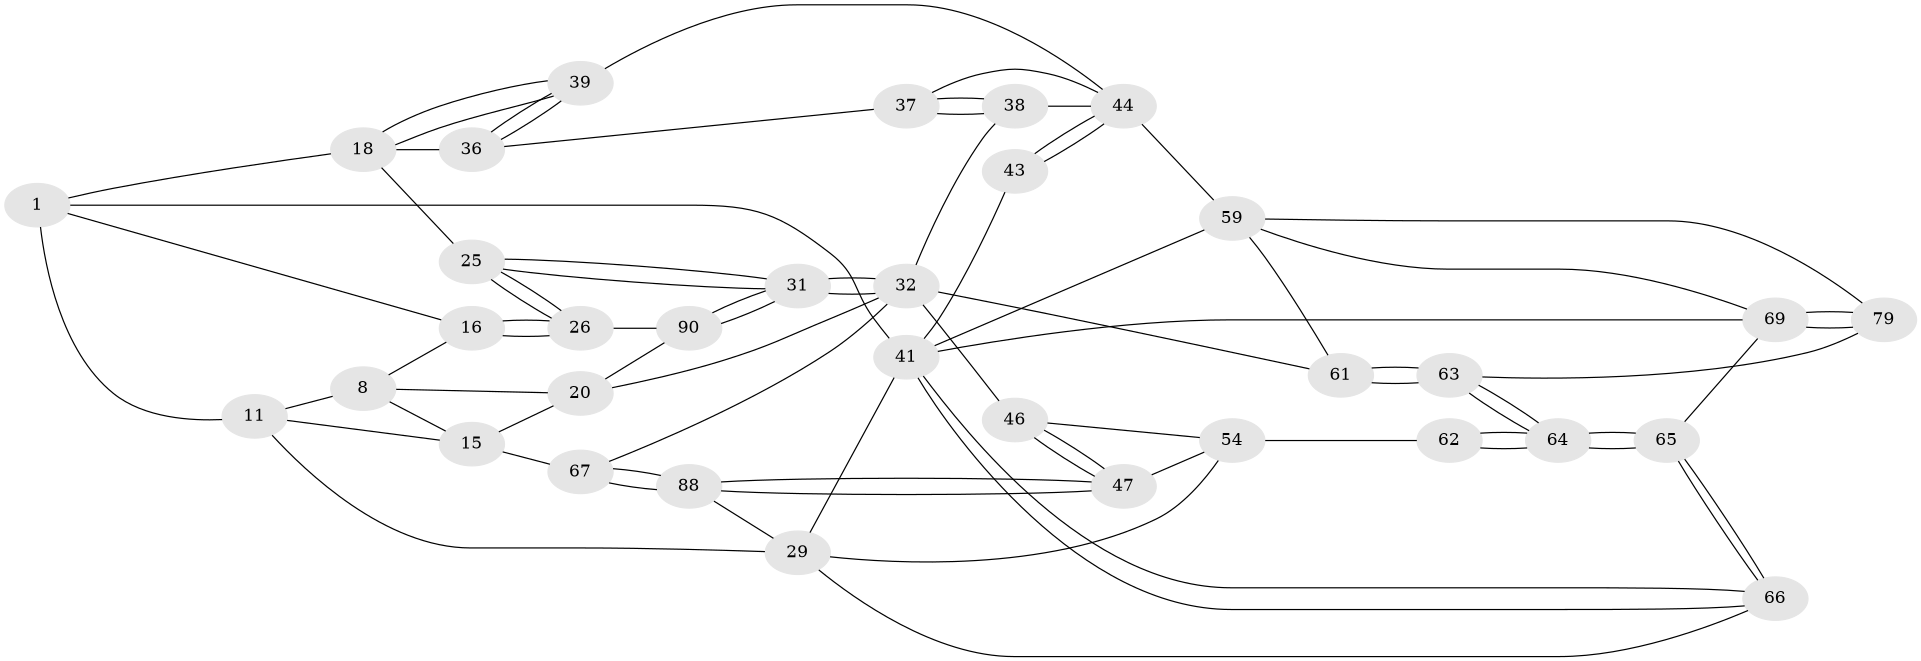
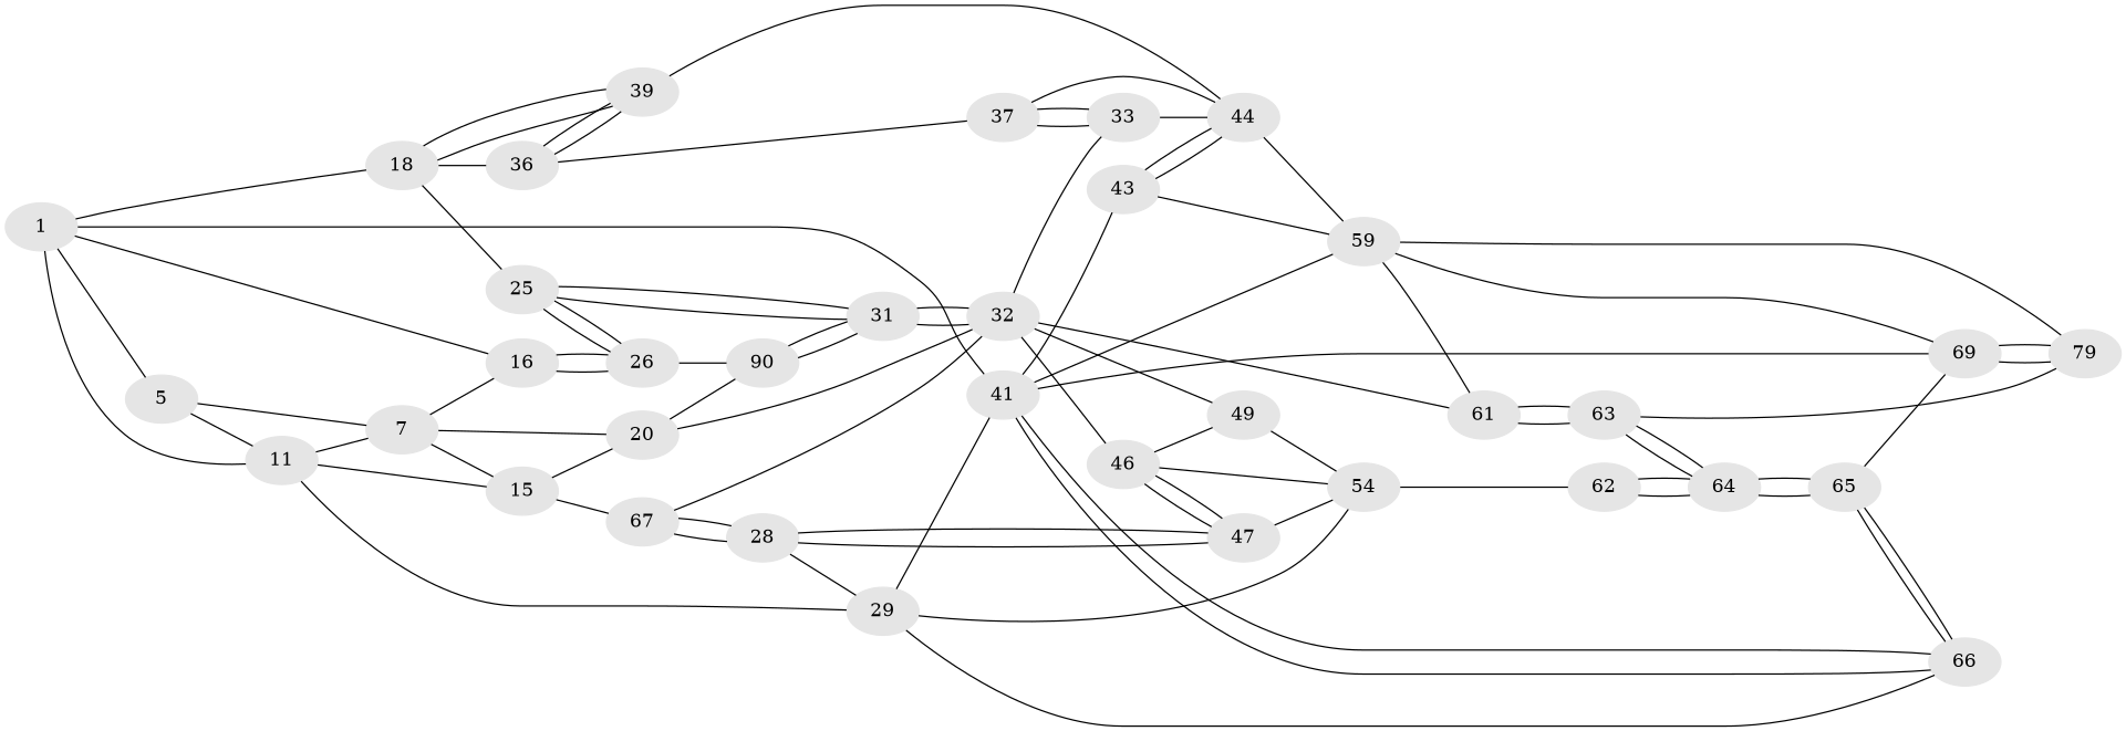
  graph {
    rankdir=LR
    node [color=gray90 style=filled]
    1 [super="+2+6"]
+   5 [super="+8"]
    11 [super="+12"]
    16
    18 [super="+19"]
    41 [super="+42"]
-   7 [super="+13" label=8]
+   7 [super="+13"]
    15 [super="+23"]
    20 [super="+21"]
    29 [super="+40"]
    26
    25
    36
    39
    66
    43
    59 [super="+60+67"]
    69 [super="+72"]
    n19 [label=67]
    n20 [label=90]
    32 [super="+33"]
    54 [super="+58+55"]
-   28 [label=88]
+   28
    31
    37 [super="+51"]
    44 [super="+45+52"]
-   38
+   38 [label=33]
    46 [super="+50"]
+   49
    61
    47
    62
    63
    n34 [label=79]
    64
    65
+   1 -- 5
    1 -- 11
    1 -- 16
    1 -- 18 [weight=2]
    1 -- 41 [weight=2]
+   5 -- 11
+   5 -- 7
    11 -- 7
    11 -- 15
    11 -- 29
    16 -- 26
    16 -- 26
    18 -- 25
    18 -- 36
    18 -- 39
    18 -- 39
    41 -- 66
    41 -- 66
    41 -- 43
    41 -- 59
    41 -- 69
    7 -- 16
    7 -- 15
    7 -- 20 [weight=2]
    15 -- 20
    15 -- n19
    20 -- n20
    20 -- 32
    29 -- 41
    29 -- 66
    29 -- 54
    26 -- n20
    25 -- 26
    25 -- 26
    25 -- 31
    25 -- 31
    36 -- 39
    36 -- 39
    36 -- 37
    39 -- 44
+   43 -- 59
    43 -- 44
    43 -- 44
    59 -- 69
    59 -- 61
    59 -- n34
    69 -- n34
    69 -- n34
    n19 -- 32
    n19 -- 28
    n19 -- 28
    n20 -- 31
    n20 -- 31
    32 -- 38
    32 -- 46
+   32 -- 49
    32 -- 61
    54 -- 62 [weight=2]
    28 -- 29
    28 -- 47
    28 -- 47
    31 -- 32
    31 -- 32
    37 -- 44 [weight=2]
    37 -- 38
    37 -- 38
    44 -- 59
    38 -- 44
    46 -- 54
+   46 -- 49
    46 -- 47
    46 -- 47
+   49 -- 54
    61 -- 63
    61 -- 63
    47 -- 54
    62 -- 64
    62 -- 64
    63 -- n34
    63 -- 64
    63 -- 64
    64 -- 65
    64 -- 65
    65 -- 66
    65 -- 66
    65 -- 69
  }
